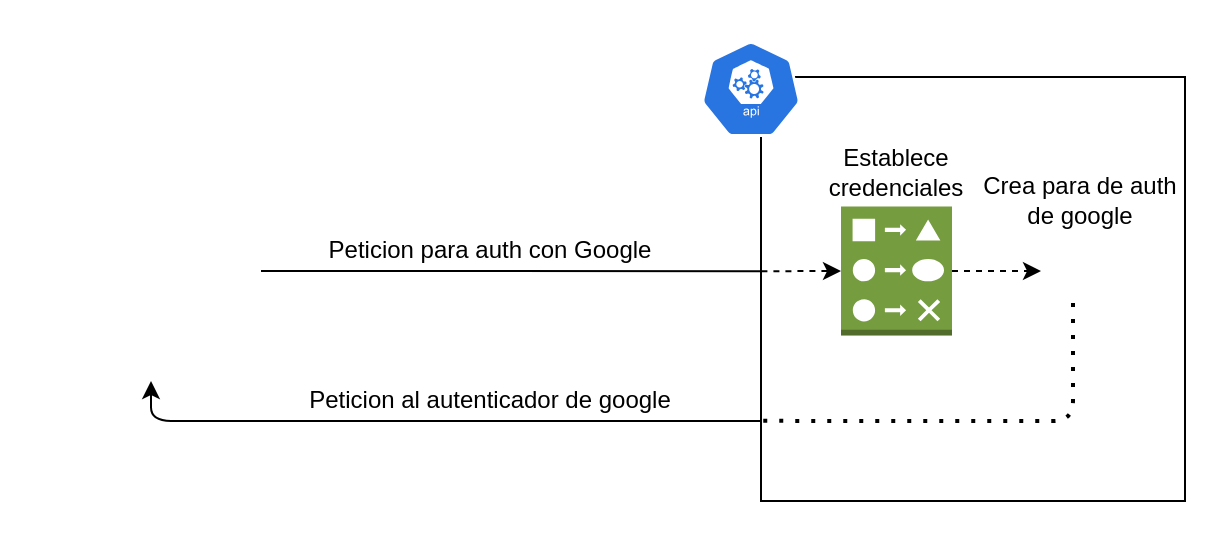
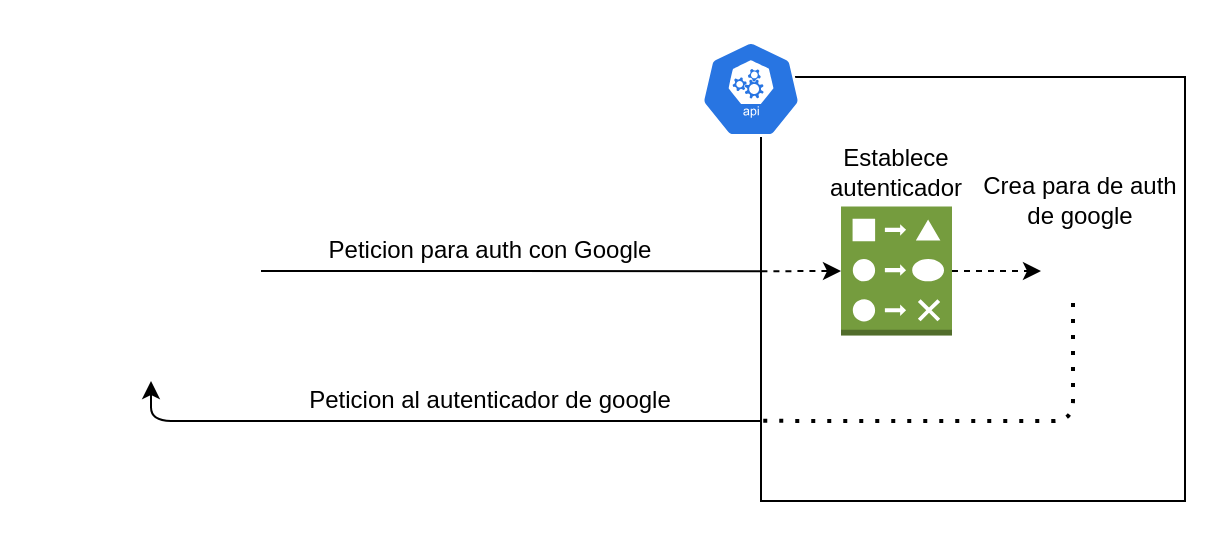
  <mxCell id="0" />
  <mxCell id="1" parent="0" />
  <mxCell id="2" value="" style="group" vertex="1" connectable="0" parent="1"><mxGeometry x="350" y="20" width="242" height="230" as="geometry" /></mxCell>
  <mxCell id="3" value="" style="whiteSpace=wrap;html=1;aspect=fixed;" vertex="1" parent="2"><mxGeometry x="30" y="18" width="212" height="212" as="geometry" /></mxCell>
  <mxCell id="4" value="" style="html=1;dashed=0;whitespace=wrap;fillColor=#2875E2;strokeColor=#ffffff;points=[[0.005,0.63,0],[0.1,0.2,0],[0.9,0.2,0],[0.5,0,0],[0.995,0.63,0],[0.72,0.99,0],[0.5,1,0],[0.28,0.99,0]];shape=mxgraph.kubernetes.icon;prIcon=api" vertex="1" parent="2"><mxGeometry width="50" height="48" as="geometry" /></mxCell>
  <mxCell id="5" style="edgeStyle=orthogonalEdgeStyle;rounded=0;orthogonalLoop=1;jettySize=auto;html=1;exitX=1;exitY=0.5;exitDx=0;exitDy=0;exitPerimeter=0;entryX=0;entryY=0.5;entryDx=0;entryDy=0;dashed=1;" edge="1" parent="2" source="6" target="8"><mxGeometry relative="1" as="geometry" /></mxCell>
  <mxCell id="6" value="" style="outlineConnect=0;dashed=0;verticalLabelPosition=bottom;verticalAlign=top;align=center;html=1;shape=mxgraph.aws3.change_set;fillColor=#759C3E;gradientColor=none;" vertex="1" parent="2"><mxGeometry x="70" y="82.75" width="55.5" height="64.5" as="geometry" /></mxCell>
- <mxCell id="7" value="Establece credenciales" style="text;html=1;strokeColor=none;fillColor=none;align=center;verticalAlign=middle;whiteSpace=wrap;rounded=0;" vertex="1" parent="2"><mxGeometry x="57.75" y="49.75" width="80" height="33" as="geometry" /></mxCell>
+ <mxCell id="7" value="Establece autenticador" style="text;html=1;strokeColor=none;fillColor=none;align=center;verticalAlign=middle;whiteSpace=wrap;rounded=0;" vertex="1" parent="2"><mxGeometry x="57.75" y="49.75" width="80" height="33" as="geometry" /></mxCell>
  <mxCell id="8" value="" style="shape=image;html=1;verticalAlign=top;verticalLabelPosition=bottom;labelBackgroundColor=#ffffff;imageAspect=0;aspect=fixed;image=https://cdn3.iconfinder.com/data/icons/fatcow/32/link_add.png" vertex="1" parent="2"><mxGeometry x="170" y="99" width="32" height="32" as="geometry" /></mxCell>
  <mxCell id="9" value="Crea para de auth de google" style="text;html=1;strokeColor=none;fillColor=none;align=center;verticalAlign=middle;whiteSpace=wrap;rounded=0;" vertex="1" parent="2"><mxGeometry x="140" y="70" width="100" height="20" as="geometry" /></mxCell>
  <mxCell id="10" value="" style="endArrow=classic;html=1;entryX=0;entryY=0.5;entryDx=0;entryDy=0;entryPerimeter=0;exitX=0.001;exitY=0.458;exitDx=0;exitDy=0;exitPerimeter=0;dashed=1;" edge="1" parent="2" source="3" target="6"><mxGeometry width="50" height="50" relative="1" as="geometry"><mxPoint x="-90" y="250" as="sourcePoint" /><mxPoint x="-40" y="200" as="targetPoint" /></mxGeometry></mxCell>
  <mxCell id="11" value="" style="endArrow=none;dashed=1;html=1;dashPattern=1 3;strokeWidth=2;exitX=0.5;exitY=1;exitDx=0;exitDy=0;entryX=-0.007;entryY=0.811;entryDx=0;entryDy=0;entryPerimeter=0;" edge="1" parent="2" source="8" target="3"><mxGeometry width="50" height="50" relative="1" as="geometry"><mxPoint x="-10" y="130" as="sourcePoint" /><mxPoint x="40" y="80" as="targetPoint" /><Array as="points"><mxPoint x="186" y="190" /></Array></mxGeometry></mxCell>
  <mxCell id="12" value="" style="endArrow=classic;html=1;entryX=0.5;entryY=1;entryDx=0;entryDy=0;" edge="1" parent="2" target="13"><mxGeometry width="50" height="50" relative="1" as="geometry"><mxPoint x="30" y="190" as="sourcePoint" /><mxPoint x="-275" y="190" as="targetPoint" /><Array as="points"><mxPoint x="-275" y="190" /></Array></mxGeometry></mxCell>
  <mxCell id="13" value="" style="shape=image;html=1;verticalAlign=top;verticalLabelPosition=bottom;labelBackgroundColor=#ffffff;imageAspect=0;aspect=fixed;image=https://cdn4.iconfinder.com/data/icons/technology-83/1000/app_frontend_end_front_front-end_front_end_development-128.png" vertex="1" parent="1"><mxGeometry x="20" y="80" width="110" height="110" as="geometry" /></mxCell>
  <mxCell id="14" value="Peticion para auth con Google" style="text;html=1;strokeColor=none;fillColor=none;align=center;verticalAlign=middle;whiteSpace=wrap;rounded=0;" vertex="1" parent="1"><mxGeometry x="130" y="115" width="230" height="20" as="geometry" /></mxCell>
  <mxCell id="15" value="Peticion al autenticador de google" style="text;html=1;strokeColor=none;fillColor=none;align=center;verticalAlign=middle;whiteSpace=wrap;rounded=0;" vertex="1" parent="1"><mxGeometry x="130" y="190" width="230" height="20" as="geometry" /></mxCell>
  <mxCell id="16" value="" style="endArrow=none;html=1;exitX=0;exitY=1;exitDx=0;exitDy=0;entryX=-0.002;entryY=0.458;entryDx=0;entryDy=0;entryPerimeter=0;" edge="1" parent="1" source="14" target="3"><mxGeometry width="50" height="50" relative="1" as="geometry"><mxPoint x="260" y="270" as="sourcePoint" /><mxPoint x="310" y="220" as="targetPoint" /></mxGeometry></mxCell>
